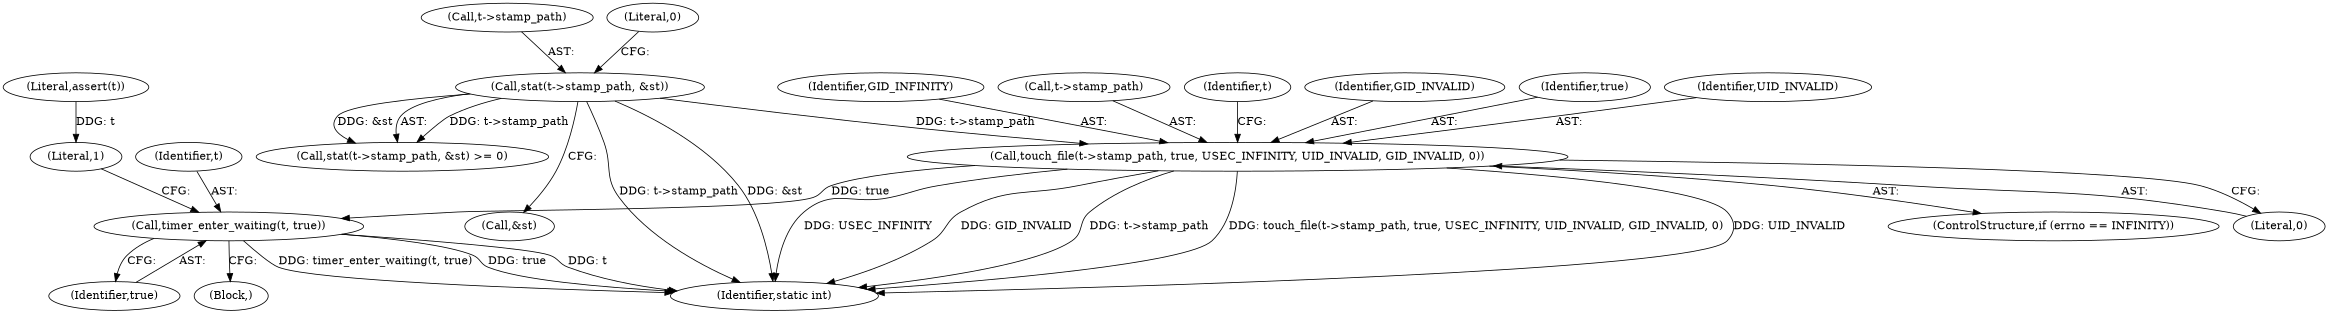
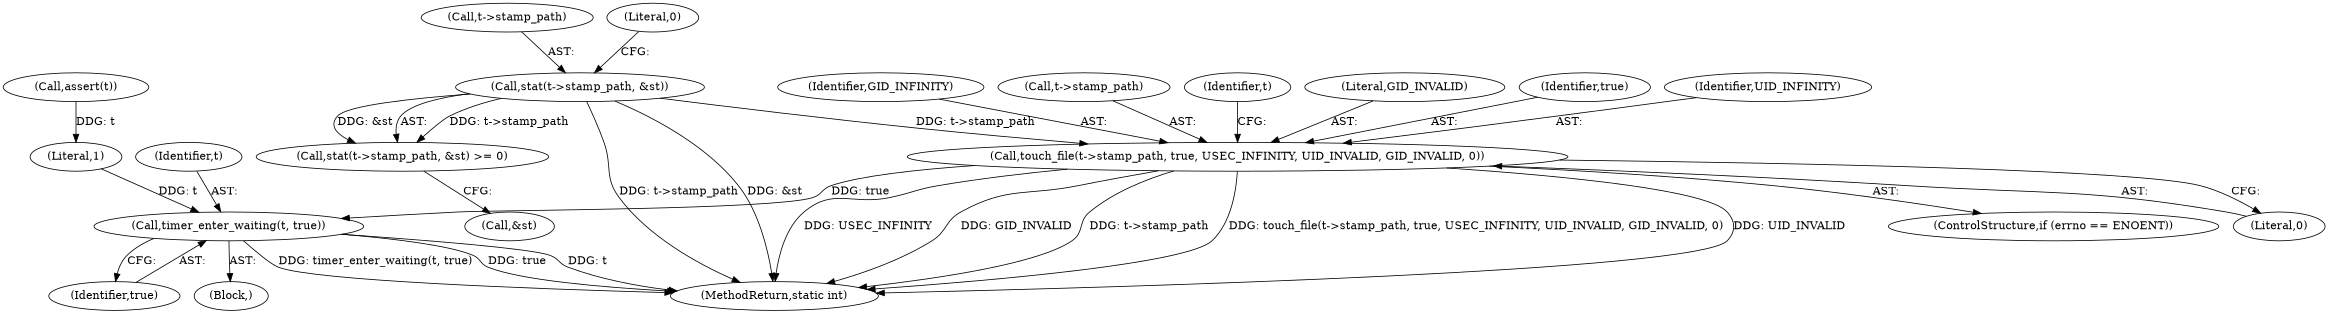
  digraph {
    n1 [label="(Call,touch_file(t->stamp_path, true, USEC_INFINITY, UID_INVALID, GID_INVALID, 0))"]
    n2 [label="(Call,timer_enter_waiting(t, true))"]
-   n3 [label="(Identifier,static int)"]
-   n4 [label="(ControlStructure,if (errno == INFINITY))"]
+   n3 [label="(MethodReturn,static int)"]
+   n4 [label="(ControlStructure,if (errno == ENOENT))"]
    n5 [label="(Literal,0)"]
    n6 [label="(Identifier,true)"]
    n7 [label="(Block,)"]
    n8 [label="(Call,stat(t->stamp_path, &st))"]
    n9 [label="(Call,&st)"]
    n10 [label="(Call,stat(t->stamp_path, &st) >= 0)"]
    n11 [label="(Call,t->stamp_path)"]
    n12 [label="(Identifier,t)"]
    n13 [label="(Literal,0)"]
    n14 [label="(Identifier,t)"]
-   n15 [label="(Identifier,GID_INVALID)"]
+   n15 [label="(Literal,GID_INVALID)"]
    n16 [label="(Identifier,true)"]
-   n17 [label="(Identifier,UID_INVALID)"]
+   n17 [label="(Identifier,UID_INFINITY)"]
    n18 [label="(Identifier,GID_INFINITY)"]
    n19 [label="(Literal,1)"]
    n20 [label="(Call,t->stamp_path)"]
-   n21 [label="(Literal,assert(t))"]
+   n21 [label="(Call,assert(t))"]
    n1 -> n2 [label="DDG: true"]
    n1 -> n3 [label="DDG: touch_file(t->stamp_path, true, USEC_INFINITY, UID_INVALID, GID_INVALID, 0)"]
    n1 -> n3 [label="DDG: UID_INVALID"]
    n1 -> n3 [label="DDG: USEC_INFINITY"]
    n1 -> n3 [label="DDG: GID_INVALID"]
    n1 -> n3 [label="DDG: t->stamp_path"]
    n1 -> n4 [label="AST: "]
    n1 -> n5 [label="CFG: "]
    n2 -> n3 [label="DDG: t"]
    n2 -> n3 [label="DDG: timer_enter_waiting(t, true)"]
    n2 -> n3 [label="DDG: true"]
    n2 -> n6 [label="CFG: "]
-   n2 -> n7 [label="CFG: "]
+   n2 -> n7 [label="AST: "]
    n5 -> n1 [label="AST: "]
    n6 -> n2 [label="AST: "]
    n8 -> n1 [label="DDG: t->stamp_path"]
    n8 -> n3 [label="DDG: t->stamp_path"]
    n8 -> n3 [label="DDG: &st"]
-   n8 -> n9 [label="CFG: "]
+   n10 -> n9 [label="CFG: "]
    n8 -> n10 [label="AST: "]
    n8 -> n10 [label="DDG: t->stamp_path"]
    n8 -> n10 [label="DDG: &st"]
    n11 -> n8 [label="AST: "]
    n12 -> n1 [label="CFG: "]
    n13 -> n8 [label="CFG: "]
    n14 -> n2 [label="AST: "]
    n15 -> n1 [label="AST: "]
    n16 -> n1 [label="AST: "]
    n17 -> n1 [label="AST: "]
    n18 -> n1 [label="AST: "]
-   n19 -> n2 [label="CFG: "]
+   n19 -> n2 [label="DDG: t"]
    n20 -> n1 [label="AST: "]
    n21 -> n19 [label="DDG: t"]
  }
